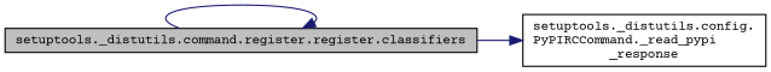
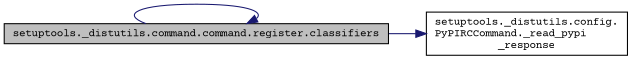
  digraph {
    rankdir=LR
    fontname="Courier Prime"
    node [color=black fontname="Courier Prime" fontsize=10 shape=record style=filled]
    edge [color=midnightblue fontname="Courier Prime" fontsize=10 labelfontname=Helvetica labelfontsize=10 style=solid]
-   n1 [fillcolor=grey75 fontcolor=black height=0.2 label="setuptools._distutils.command.register.register.classifiers" width=0.4]
+   n1 [fillcolor=grey75 fontcolor=black height=0.2 label="setuptools._distutils.command.command.register.classifiers" width=0.4]
    n2 [fillcolor=white height=0.2 label="setuptools._distutils.config.\lPyPIRCCommand._read_pypi\l_response" width=0.4]
    n1 -> n1
    n1 -> n2
  }
